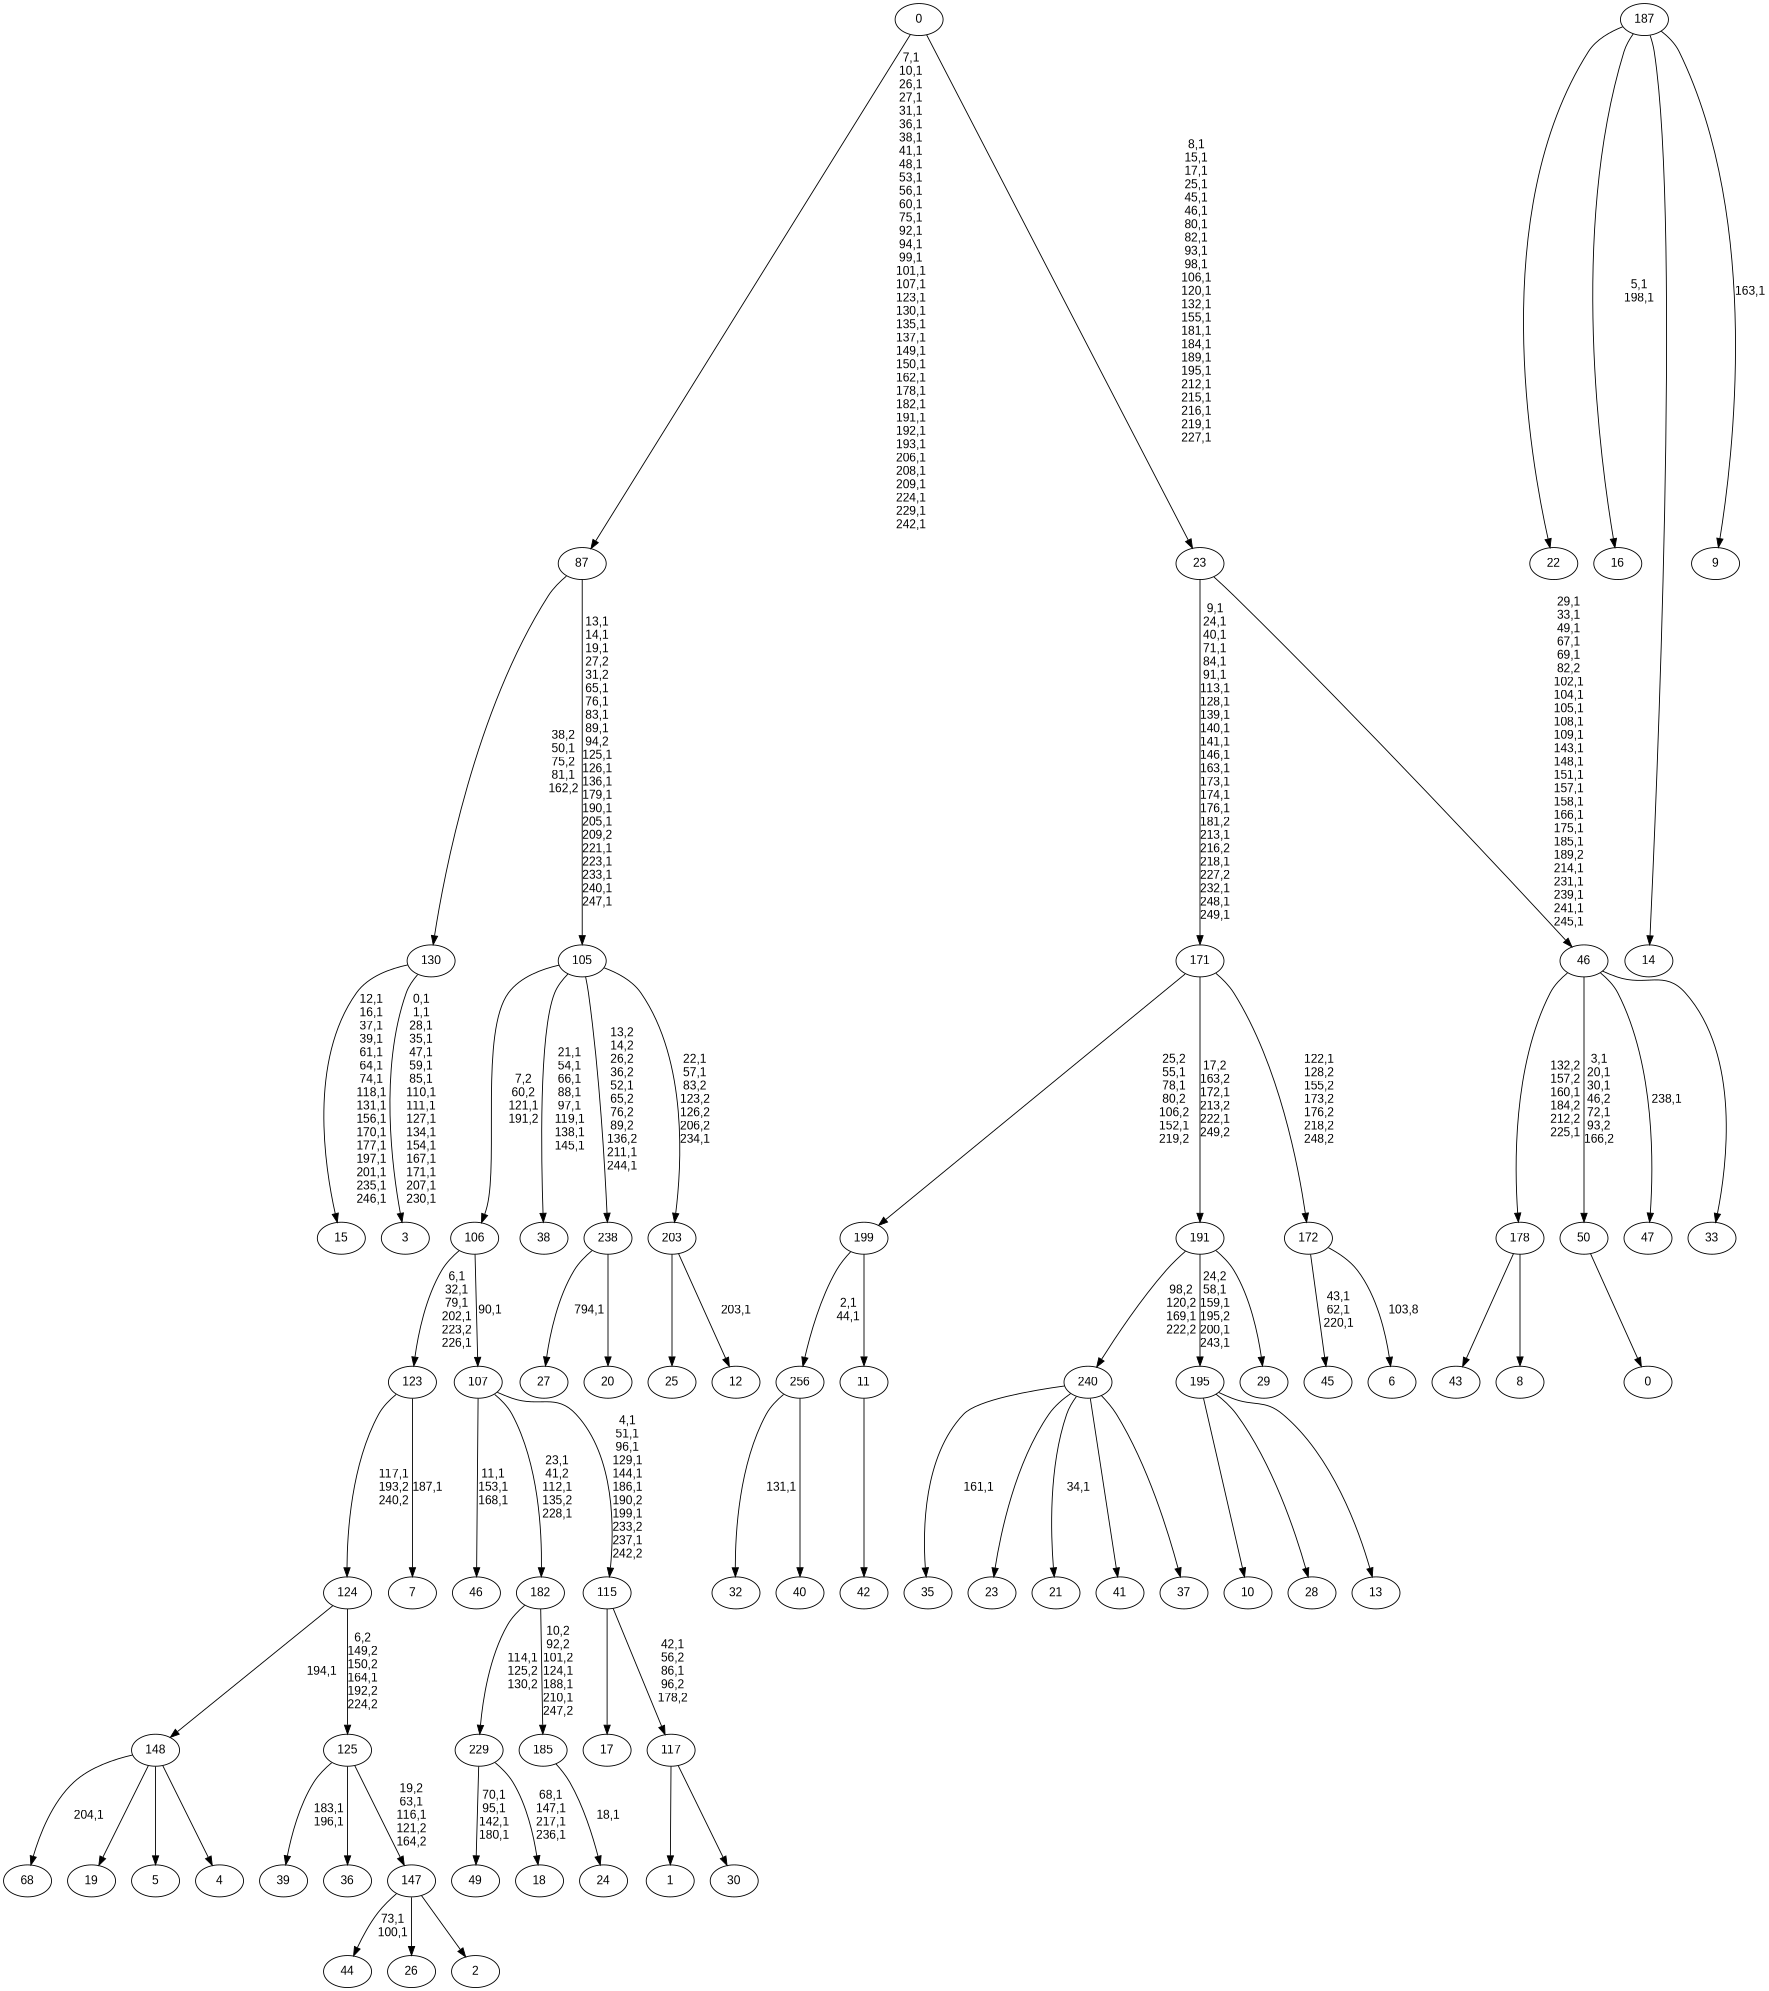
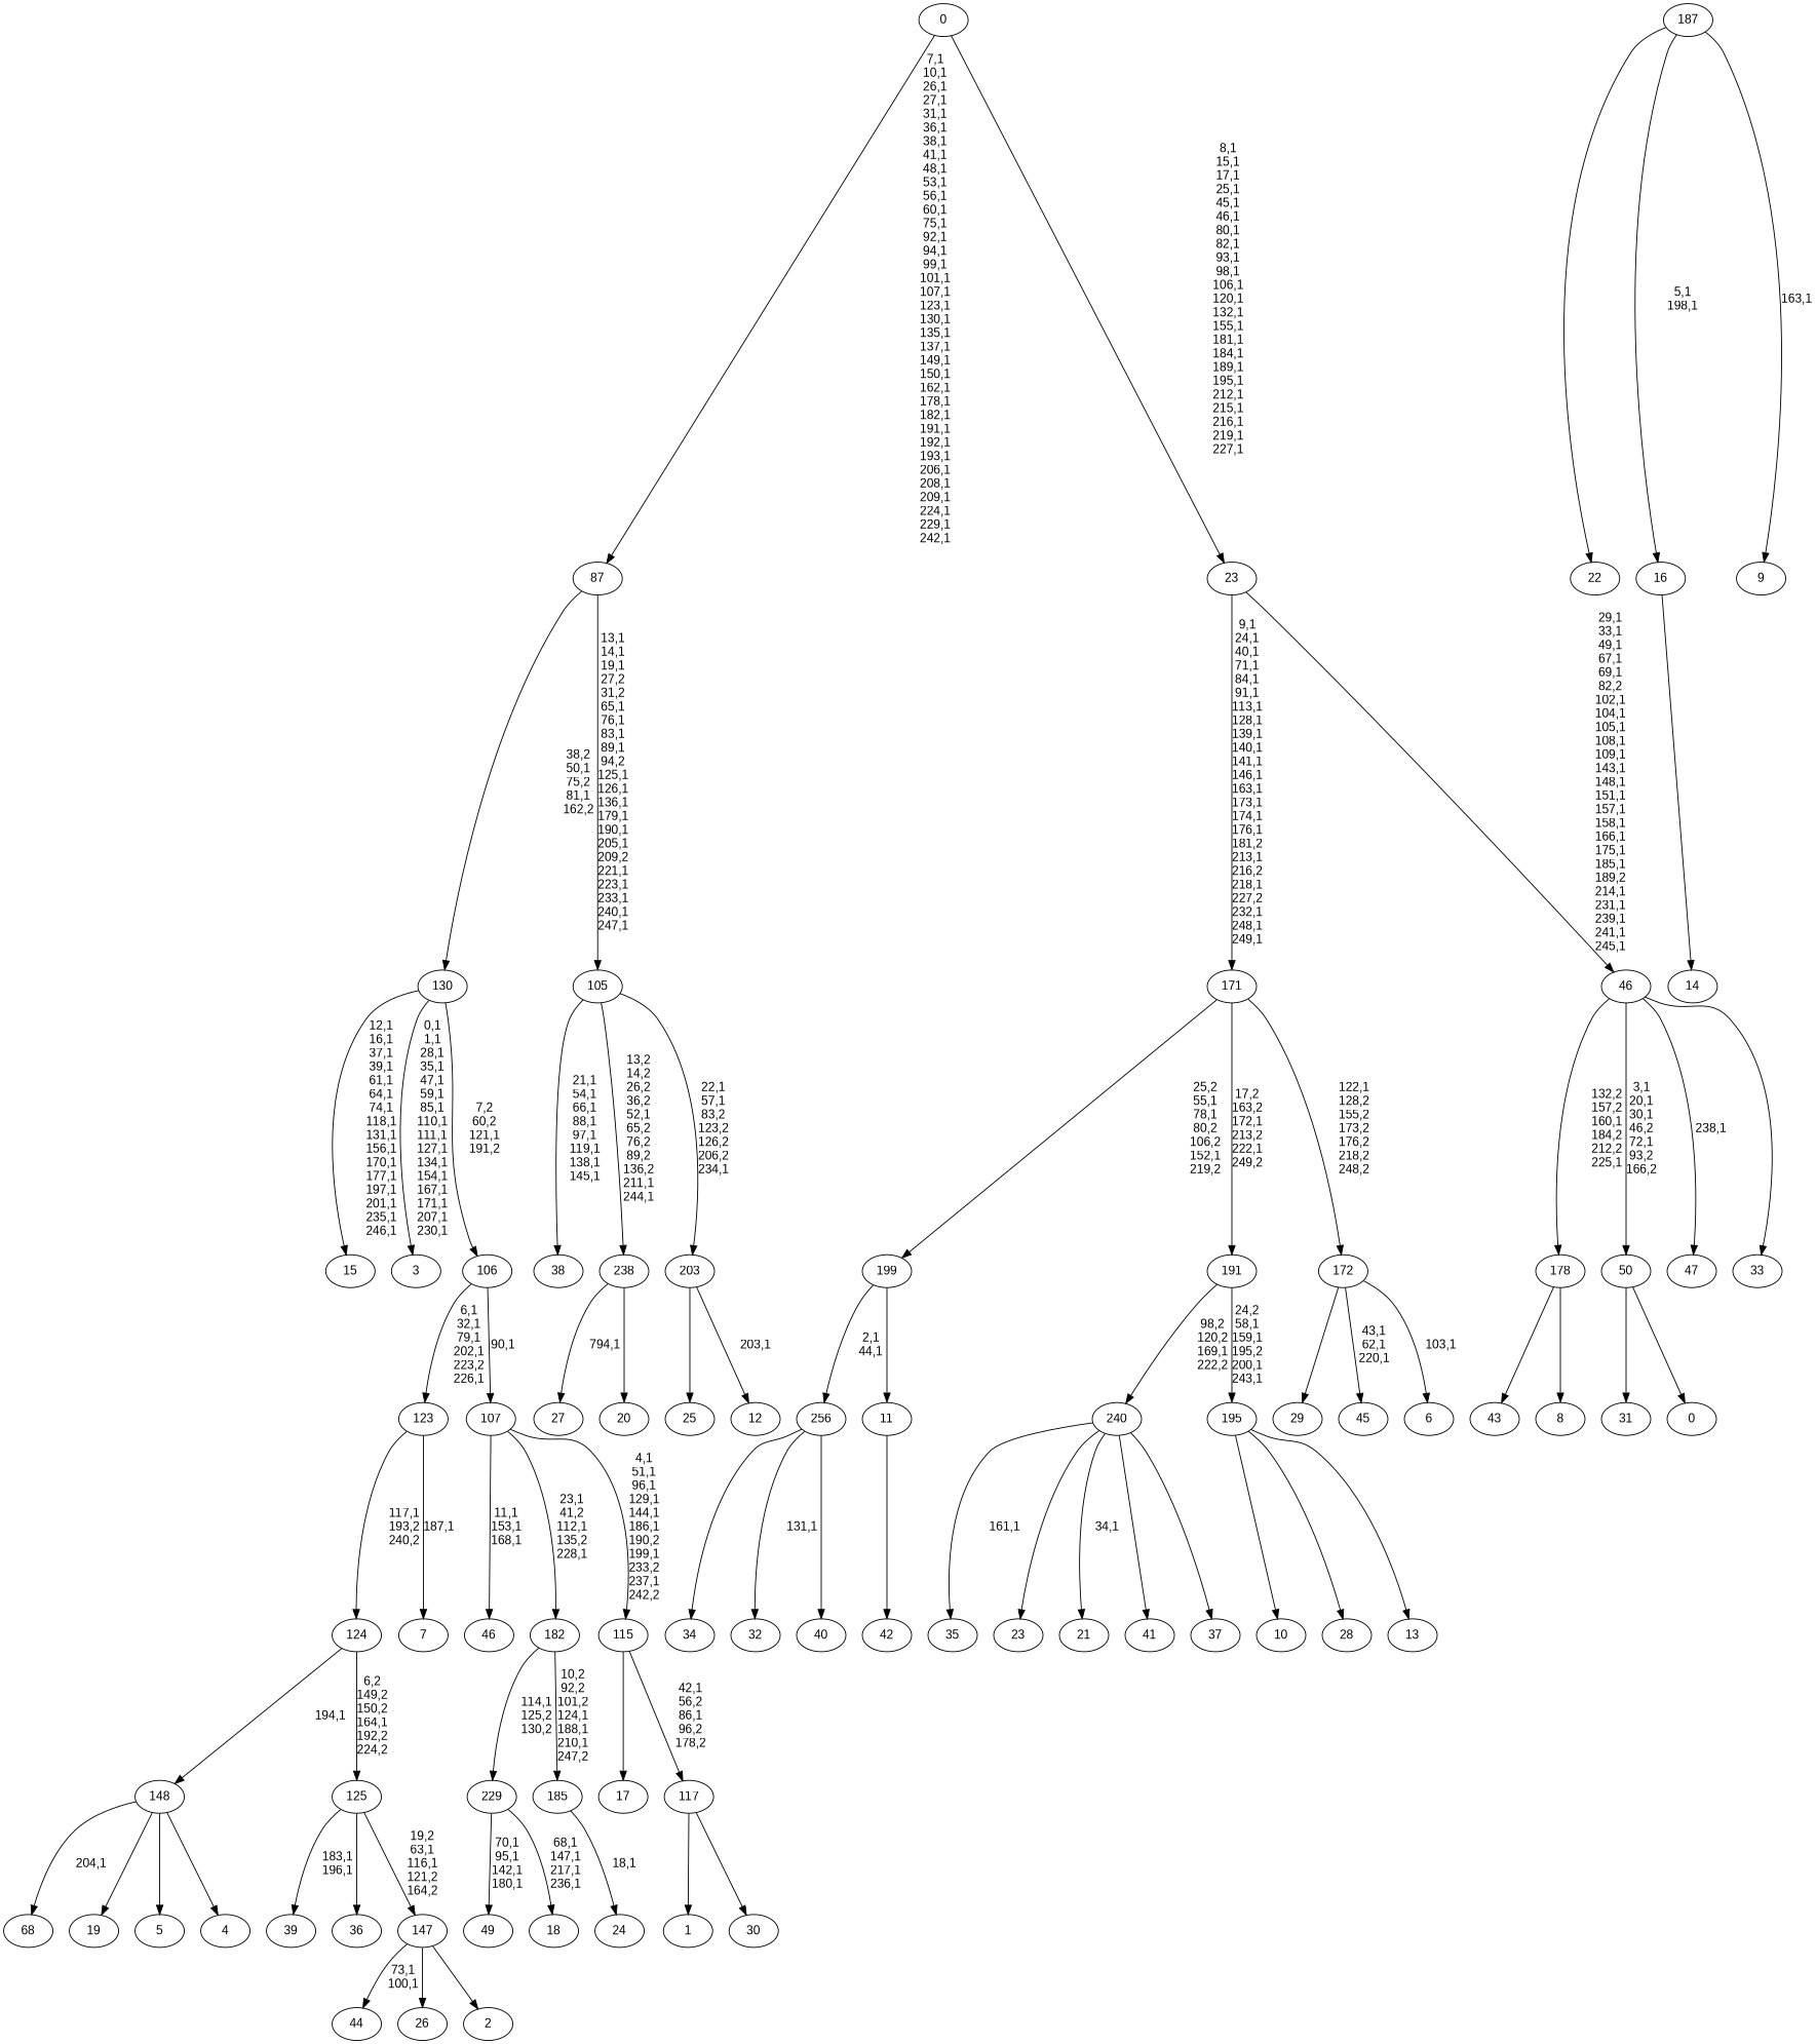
  digraph {
    fontname="Liberation Sans"
    node [fontname="Liberation Sans"]
    edge [fontname="Liberation Sans"]
    n1 [label=49]
    n2 [label=68]
    n3 [label=47]
    n4 [label=46]
    n5 [label=45]
    n6 [label=44]
    n7 [label=43]
    n8 [label=42]
    n9 [label=41]
    n10 [label=40]
    n11 [label=39]
    n12 [label=38]
    n13 [label=37]
    n14 [label=36]
    n15 [label=35]
+   n16 [label=34]
    n17 [label=33]
    n18 [label=32]
    256
+   n20 [label=31]
    n21 [label=30]
    n22 [label=29]
    n23 [label=28]
    n24 [label=27]
    n25 [label=26]
    n26 [label=25]
    n27 [label=24]
    n28 [label=23]
    n29 [label=22]
    n30 [label=21]
    240
    n32 [label=20]
    238
    n34 [label=19]
    n35 [label=18]
    229
    n37 [label=17]
    n38 [label=16]
    n39 [label=15]
    n40 [label=14]
    n41 [label=13]
    n42 [label=12]
    203
    n44 [label=11]
    199
    n46 [label=10]
    195
    191
    n49 [label=9]
    187
    185
    182
    n53 [label=8]
    178
    n55 [label=7]
    n56 [label=6]
    172
    171
    n59 [label=5]
    n60 [label=4]
    148
    n62 [label=3]
    130
    n64 [label=2]
    n65 [label=147]
    125
    124
    123
    n69 [label=1]
    117
    115
    107
    106
    105
    87
    n76 [label=0]
    50
    46
    23
    0
    256 -> n10
+   256 -> n16
    256 -> n18 [label="131,1"]
    240 -> n9
    240 -> n13
    240 -> n15 [label="161,1"]
    240 -> n28
    240 -> n30 [label="34,1"]
    238 -> n24 [label="794,1"]
    238 -> n32
    229 -> n1 [label="70,1\n95,1\n142,1\n180,1"]
    229 -> n35 [label="68,1\n147,1\n217,1\n236,1"]
    203 -> n26
    203 -> n42 [label="203,1"]
    n44 -> n8
    199 -> 256 [label="2,1\n44,1"]
    199 -> n44
    195 -> n23
    195 -> n41
    195 -> n46
    191 -> 240 [label="98,2\n120,2\n169,1\n222,2"]
    191 -> 195 [label="24,2\n58,1\n159,1\n195,2\n200,1\n243,1"]
    187 -> n29
    187 -> n38 [label="5,1\n198,1"]
-   187 -> n40
+   n38 -> n40
    187 -> n49 [label="163,1"]
    185 -> n27 [label="18,1"]
    182 -> 229 [label="114,1\n125,2\n130,2"]
    182 -> 185 [label="10,2\n92,2\n101,2\n124,1\n188,1\n210,1\n247,2"]
    178 -> n7
    178 -> n53
    172 -> n5 [label="43,1\n62,1\n220,1"]
-   191 -> n22
-   172 -> n56 [label="103,8"]
+   172 -> n22
+   172 -> n56 [label="103,1"]
    171 -> 199 [label="25,2\n55,1\n78,1\n80,2\n106,2\n152,1\n219,2"]
    171 -> 191 [label="17,2\n163,2\n172,1\n213,2\n222,1\n249,2"]
    171 -> 172 [label="122,1\n128,2\n155,2\n173,2\n176,2\n218,2\n248,2"]
    148 -> n2 [label="204,1"]
    148 -> n34
    148 -> n59
    148 -> n60
    130 -> n39 [label="12,1\n16,1\n37,1\n39,1\n61,1\n64,1\n74,1\n118,1\n131,1\n156,1\n170,1\n177,1\n197,1\n201,1\n235,1\n246,1"]
    130 -> n62 [label="0,1\n1,1\n28,1\n35,1\n47,1\n59,1\n85,1\n110,1\n111,1\n127,1\n134,1\n154,1\n167,1\n171,1\n207,1\n230,1"]
    n65 -> n6 [label="73,1\n100,1"]
    n65 -> n25
    n65 -> n64
    125 -> n11 [label="183,1\n196,1"]
    125 -> n14
    125 -> n65 [label="19,2\n63,1\n116,1\n121,2\n164,2"]
    124 -> 148 [label="194,1"]
    124 -> 125 [label="6,2\n149,2\n150,2\n164,1\n192,2\n224,2"]
    123 -> n55 [label="187,1"]
    123 -> 124 [label="117,1\n193,2\n240,2"]
    117 -> n21
    117 -> n69
    115 -> n37
    115 -> 117 [label="42,1\n56,2\n86,1\n96,2\n178,2"]
    107 -> n4 [label="11,1\n153,1\n168,1"]
    107 -> 182 [label="23,1\n41,2\n112,1\n135,2\n228,1"]
    107 -> 115 [label="4,1\n51,1\n96,1\n129,1\n144,1\n186,1\n190,2\n199,1\n233,2\n237,1\n242,2"]
    106 -> 123 [label="6,1\n32,1\n79,1\n202,1\n223,2\n226,1"]
    106 -> 107 [label="90,1"]
    105 -> n12 [label="21,1\n54,1\n66,1\n88,1\n97,1\n119,1\n138,1\n145,1"]
    105 -> 238 [label="13,2\n14,2\n26,2\n36,2\n52,1\n65,2\n76,2\n89,2\n136,2\n211,1\n244,1"]
    105 -> 203 [label="22,1\n57,1\n83,2\n123,2\n126,2\n206,2\n234,1"]
-   105 -> 106 [label="7,2\n60,2\n121,1\n191,2"]
+   130 -> 106 [label="7,2\n60,2\n121,1\n191,2"]
    87 -> 130 [label="38,2\n50,1\n75,2\n81,1\n162,2"]
    87 -> 105 [label="13,1\n14,1\n19,1\n27,2\n31,2\n65,1\n76,1\n83,1\n89,1\n94,2\n125,1\n126,1\n136,1\n179,1\n190,1\n205,1\n209,2\n221,1\n223,1\n233,1\n240,1\n247,1"]
+   50 -> n20
    50 -> n76
    46 -> n3 [label="238,1"]
    46 -> n17
    46 -> 178 [label="132,2\n157,2\n160,1\n184,2\n212,2\n225,1"]
    46 -> 50 [label="3,1\n20,1\n30,1\n46,2\n72,1\n93,2\n166,2"]
    23 -> 171 [label="9,1\n24,1\n40,1\n71,1\n84,1\n91,1\n113,1\n128,1\n139,1\n140,1\n141,1\n146,1\n163,1\n173,1\n174,1\n176,1\n181,2\n213,1\n216,2\n218,1\n227,2\n232,1\n248,1\n249,1"]
    23 -> 46 [label="29,1\n33,1\n49,1\n67,1\n69,1\n82,2\n102,1\n104,1\n105,1\n108,1\n109,1\n143,1\n148,1\n151,1\n157,1\n158,1\n166,1\n175,1\n185,1\n189,2\n214,1\n231,1\n239,1\n241,1\n245,1"]
    0 -> 87 [label="7,1\n10,1\n26,1\n27,1\n31,1\n36,1\n38,1\n41,1\n48,1\n53,1\n56,1\n60,1\n75,1\n92,1\n94,1\n99,1\n101,1\n107,1\n123,1\n130,1\n135,1\n137,1\n149,1\n150,1\n162,1\n178,1\n182,1\n191,1\n192,1\n193,1\n206,1\n208,1\n209,1\n224,1\n229,1\n242,1"]
    0 -> 23 [label="8,1\n15,1\n17,1\n25,1\n45,1\n46,1\n80,1\n82,1\n93,1\n98,1\n106,1\n120,1\n132,1\n155,1\n181,1\n184,1\n189,1\n195,1\n212,1\n215,1\n216,1\n219,1\n227,1"]
  }
